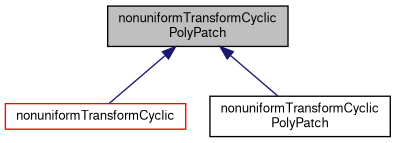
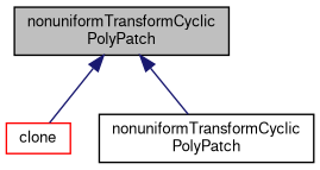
  digraph {
    rankdir=TB
    node [color=black fontname=FreeSans fontsize=10 shape=record]
    edge [color=midnightblue dir=back fontname=FreeSans fontsize=10 labelfontname=FreeSans labelfontsize=10 style=solid]
    n1 [fillcolor=grey75 fontcolor=black height=0.2 label="nonuniformTransformCyclic\lPolyPatch" style=filled width=0.4]
-   n2 [color=red height=0.2 label=nonuniformTransformCyclic width=0.4]
+   n2 [color=red height=0.2 label=clone width=0.4]
    n3 [height=0.2 label="nonuniformTransformCyclic\lPolyPatch" width=0.4]
    n1 -> n2
    n1 -> n3
  }
